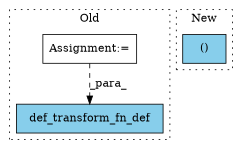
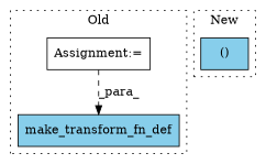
  digraph {
    node [shape=box style=filled fillcolor=skyblue]
-   n1 [a=32 l="22,1" label=def_transform_fn_def s="23537,23607"]
+   n1 [a=32 l="22,1" label=make_transform_fn_def s="23537,23607"]
    n2 [a=7 l=1 label="Assignment:=" s=23477 fillcolor=white]
    n3 [a=106 l=41 label="()" s=19710]
    subgraph cluster_1 {
      label=Old
      style=dotted
      n1
      n2
    }
    subgraph cluster_2 {
      label=New
      style=dotted
      n3
    }
    n2 -> n1 [label=_para_ style=dashed]
  }
